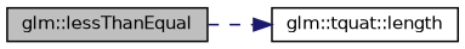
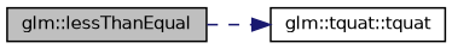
  digraph {
    rankdir=LR
    fontname="DejaVu Sans"
    node [color=black fontname="DejaVu Sans" fontsize=10 shape=record style=filled]
    n1 [fillcolor=grey75 fontcolor=black height=0.2 label="glm::lessThanEqual" width=0.4]
-   n2 [fillcolor=white height=0.2 label="glm::tquat::length" width=0.4]
+   n2 [fillcolor=white height=0.2 label="glm::tquat::tquat" width=0.4]
    n1 -> n2 [color=midnightblue fontname="DejaVu Sans" fontsize=10 labelfontname=Helvetica labelfontsize=10 style=dashed]
  }
